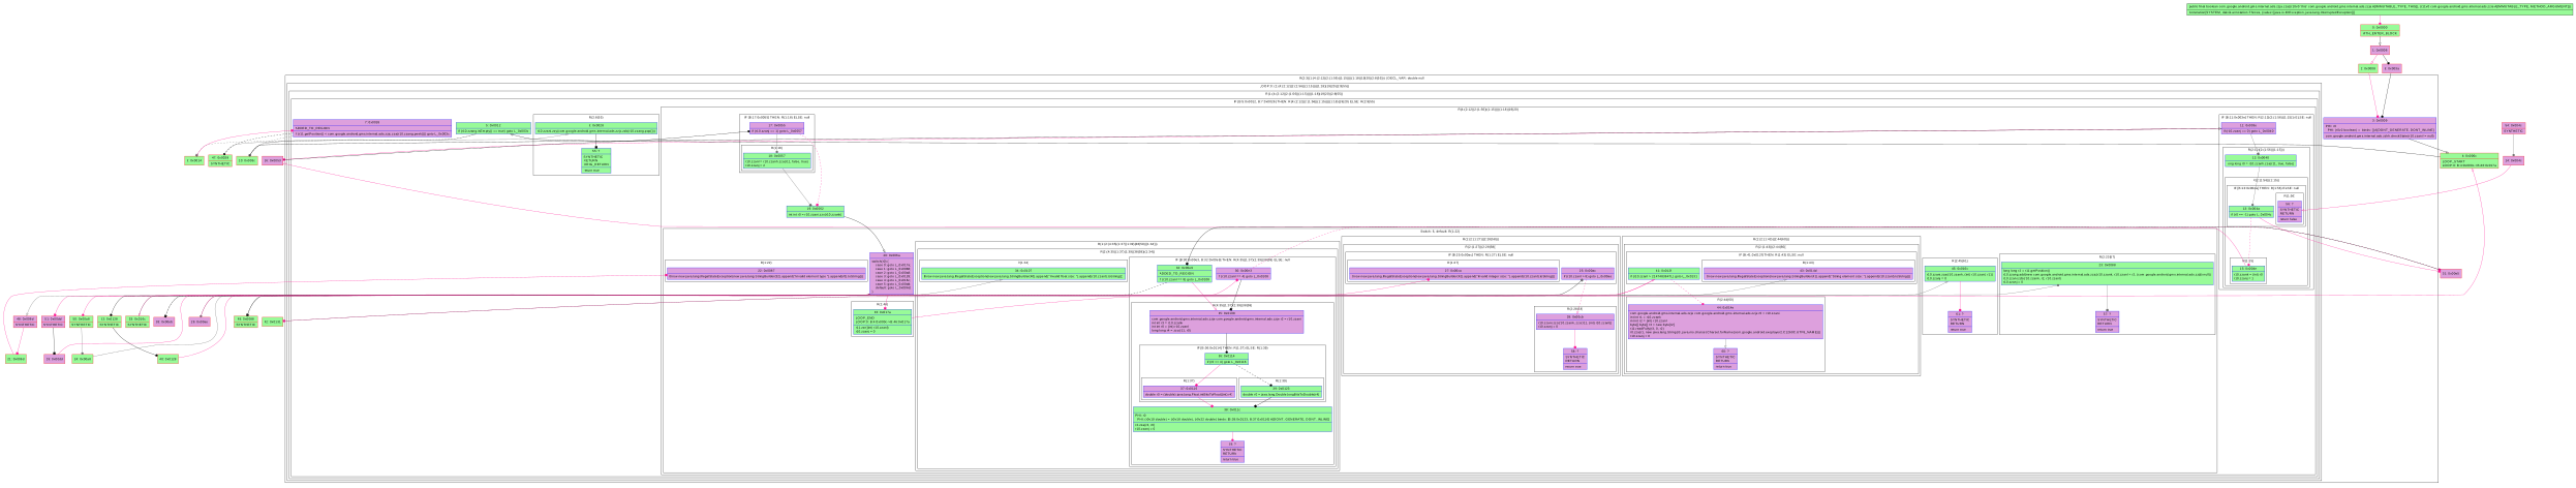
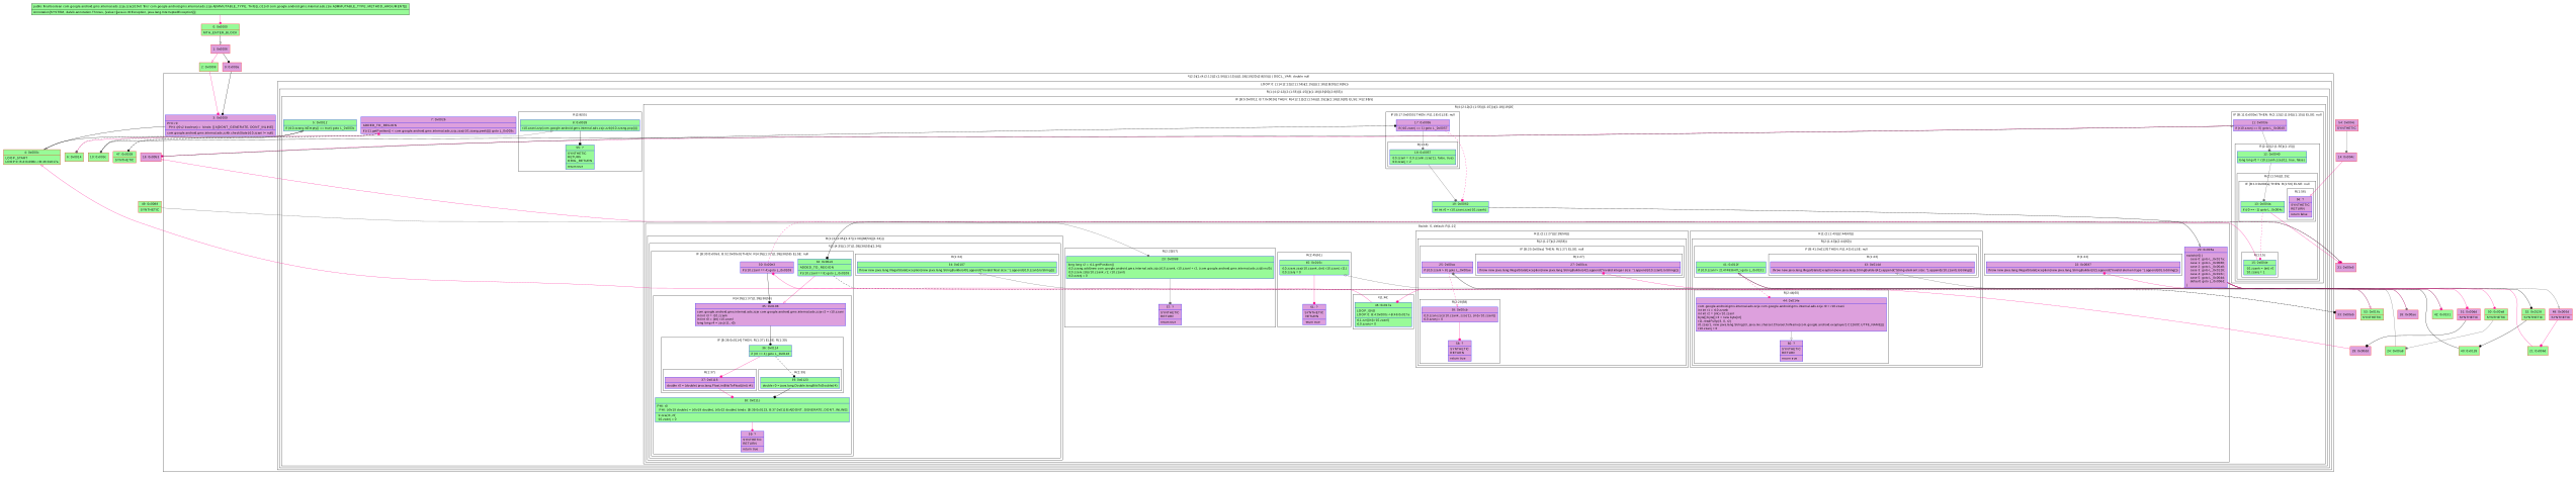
  digraph {
    fontname="Liberation Sans"
    node [color=blue fillcolor=palegreen fontname="Liberation Sans" shape=record style=filled]
    edge [arrowhead=box color=deeppink fontname="Liberation Sans"]
    n1 [fillcolor=plum label="{56\:\ ?|SYNTHETIC\lRETURN\l|return false\l}"]
    n2 [label="{13\:\ 0x004a|if (r0 == \-1) goto L_0x004c\l}"]
    n3 [label="{15\:\ 0x004e|r10.zzank = (int) r0\lr10.zzanj = 1\l}"]
    n4 [label="{12\:\ 0x0040|long long r0 = r10.zzanh.zza(r11, true, false)\l}"]
    n5 [fillcolor=plum label="{11\:\ 0x003e|if (r10.zzanj == 0) goto L_0x0040\l}"]
    n6 [label="{18\:\ 0x0057|r10.zzanl = r10.zzanh.zza(r11, false, true)\lr10.zzanj = 2\l}"]
    n7 [fillcolor=plum label="{17\:\ 0x0055|if (r10.zzanj == 1) goto L_0x0057\l}"]
    n8 [label="{46\:\ 0x017a|LOOP_END\lLOOP:0: B:4:0x000c\-\>B:46:0x017a\l|r11.zzr((int) r10.zzanl)\lr10.zzanj = 0\l}"]
    n9 [label="{23\:\ 0x0088|long long r2 = r11.getPosition()\lr10.zzang.add(new com.google.android.gms.internal.ads.zzjc(r10.zzank, r10.zzanl + r2, (com.google.android.gms.internal.ads.zzjb) null))\lr10.zzani.zzb(r10.zzank, r2, r10.zzanl)\lr10.zzanj = 0\l}"]
    n10 [fillcolor=plum label="{57\:\ ?|SYNTHETIC\lRETURN\l|return true\l}"]
    n11 [fillcolor=plum label="{27\:\ 0x00ca|throw new java.lang.IllegalStateException(new java.lang.StringBuilder(42).append(\"Invalid integer size: \").append(r10.zzanl).toString())\l}"]
    n12 [fillcolor=plum label="{25\:\ 0x00ac|if (r10.zzanl \> 8) goto L_0x00ae\l}"]
    n13 [fillcolor=plum label="{28\:\ 0x00cb|r10.zzani.zzc(r10.zzank, zzc(r11, (int) r10.zzanl))\lr10.zzanj = 0\l}"]
    n14 [fillcolor=plum label="{58\:\ ?|SYNTHETIC\lRETURN\l|return true\l}"]
    n15 [fillcolor=plum label="{43\:\ 0x014d|throw new java.lang.IllegalStateException(new java.lang.StringBuilder(41).append(\"String element size: \").append(r10.zzanl).toString())\l}"]
    n16 [label="{41\:\ 0x012f|if (r10.zzanl \> 2147483647L) goto L_0x0131\l}"]
    n17 [fillcolor=plum label="{44\:\ 0x014e|com.google.android.gms.internal.ads.zzje com.google.android.gms.internal.ads.zzje r0 = r10.zzani\lint int r1 = r10.zzank\lint int r2 = (int) r10.zzanl\lbyte[] byte[] r3 = new byte[r2]\lr11.readFully(r3, 0, r2)\lr0.zza(r1, new java.lang.String(r3, java.nio.charset.Charset.forName(com.google.android.exoplayer2.C1260C.UTF8_NAME)))\lr10.zzanj = 0\l}"]
    n18 [fillcolor=plum label="{60\:\ ?|SYNTHETIC\lRETURN\l|return true\l}"]
    n19 [label="{45\:\ 0x016c|r10.zzani.zza(r10.zzank, (int) r10.zzanl, r11)\lr10.zzanj = 0\l}"]
    n20 [fillcolor=plum label="{61\:\ ?|SYNTHETIC\lRETURN\l|return true\l}"]
    n21 [fillcolor=plum label="{37\:\ 0x0116|double r0 = (double) java.lang.Float.intBitsToFloat((int) r4)\l}"]
    n22 [label="{39\:\ 0x0123|double r0 = java.lang.Double.longBitsToDouble(r4)\l}"]
    n23 [label="{36\:\ 0x0114|if (r0 == 4) goto L_0x0116\l}"]
    n24 [fillcolor=plum label="{35\:\ 0x0108|com.google.android.gms.internal.ads.zzje com.google.android.gms.internal.ads.zzje r2 = r10.zzani\lint int r3 = r10.zzank\lint int r0 = (int) r10.zzanl\llong long r4 = zzc(r11, r0)\l}"]
    n25 [label="{38\:\ 0x011c|PHI: r0 \l  PHI: (r0v19 double) = (r0v18 double), (r0v22 double) binds: [B:39:0x0123, B:37:0x0116] A[DONT_GENERATE, DONT_INLINE]\l|r2.zza(r3, r0)\lr10.zzanj = 0\l}"]
    n26 [fillcolor=plum label="{59\:\ ?|SYNTHETIC\lRETURN\l|return true\l}"]
    n27 [fillcolor=plum label="{30\:\ 0x00e3|if (r10.zzanl == 4) goto L_0x0108\l}"]
    n28 [label="{32\:\ 0x00e9|ADDED_TO_REGION\l|if (r10.zzanl == 8) goto L_0x0108\l}"]
    n29 [label="{34\:\ 0x0107|throw new java.lang.IllegalStateException(new java.lang.StringBuilder(40).append(\"Invalid float size: \").append(r10.zzanl).toString())\l}"]
    n30 [fillcolor=plum label="{22\:\ 0x0087|throw new java.lang.IllegalStateException(new java.lang.StringBuilder(32).append(\"Invalid element type \").append(r0).toString())\l}"]
    n31 [fillcolor=plum label="{20\:\ 0x006a|switch(r0) \{\l    case 0: goto L_0x017a;\l    case 1: goto L_0x0088;\l    case 2: goto L_0x00a8;\l    case 3: goto L_0x0128;\l    case 4: goto L_0x016c;\l    case 5: goto L_0x00dd;\l    default: goto L_0x006d;\l\}\l}"]
    n32 [label="{19\:\ 0x0062|int int r0 = r10.zzani.zzx(r10.zzank)\l}"]
    n33 [label="{8\:\ 0x0028|r10.zzani.zzy(com.google.android.gms.internal.ads.zzjc.zzb(r10.zzang.pop()))\l}"]
    n34 [label="{55\:\ ?|SYNTHETIC\lRETURN\lORIG_RETURN\l|return true\l}"]
    n35 [label="{5\:\ 0x0012|if (r10.zzang.isEmpty() == true) goto L_0x003c\l}"]
    n36 [fillcolor=plum label="{7\:\ 0x0026|ADDED_TO_REGION\l|if (r11.getPosition() \< com.google.android.gms.internal.ads.zzjc.zza(r10.zzang.peek())) goto L_0x003c\l}"]
    n37 [fillcolor=plum label="{3\:\ 0x0009|PHI: r0 \l  PHI: (r0v2 boolean) =  binds: [] A[DONT_GENERATE, DONT_INLINE]\l|com.google.android.gms.internal.ads.zzkh.checkState(r10.zzani != null)\l}"]
    n38 [color=red fillcolor=plum label="{31\:\ 0x00e5}"]
    n39 [color=red fillcolor=plum label="{16\:\ 0x0053}"]
    n40 [color=red label="{4\:\ 0x000c|LOOP_START\lLOOP:0: B:4:0x000c\-\>B:46:0x017a\l}"]
    n41 [color=red fillcolor=plum label="{26\:\ 0x00ae}"]
    n42 [color=red label="{42\:\ 0x0131}"]
    n43 [color=red fillcolor=plum label="{33\:\ 0x00eb}"]
    n44 [color=red fillcolor=plum label="{48\:\ 0x006d|SYNTHETIC\l}"]
    n45 [color=red label="{49\:\ 0x0088|SYNTHETIC\l}"]
    n46 [color=red label="{50\:\ 0x00a8|SYNTHETIC\l}"]
    n47 [color=red fillcolor=plum label="{51\:\ 0x00dd|SYNTHETIC\l}"]
    n48 [color=red label="{52\:\ 0x0128|SYNTHETIC\l}"]
    n49 [color=red label="{53\:\ 0x016c|SYNTHETIC\l}"]
    n50 [color=red label="{6\:\ 0x0014}"]
    n51 [color=red label="{10\:\ 0x003c}"]
    n52 [color=red label="{47\:\ 0x0028|SYNTHETIC\l}"]
    n53 [color=red fillcolor=plum label="{54\:\ 0x004c|SYNTHETIC\l}"]
    n54 [color=red fillcolor=plum label="{14\:\ 0x004c}"]
    n55 [color=red label="{21\:\ 0x006d}"]
    n56 [color=red label="{24\:\ 0x00a8}"]
    n57 [color=red fillcolor=plum label="{29\:\ 0x00dd}"]
    n58 [color=red label="{40\:\ 0x0128}"]
    n59 [color=red label="{0\:\ 0x0000|MTH_ENTER_BLOCK\l}"]
    n60 [color=red fillcolor=plum label="{1\:\ 0x0006}"]
    n61 [color=red label="{2\:\ 0x0008}"]
    n62 [color=red fillcolor=plum label="{9\:\ 0x003a}"]
    n63 [label="{public final boolean com.google.android.gms.internal.ads.zzja.zza((r10v0 'this' com.google.android.gms.internal.ads.zzja A[IMMUTABLE_TYPE, THIS]), (r11v0 com.google.android.gms.internal.ads.zzie A[IMMUTABLE_TYPE, METHOD_ARGUMENT]))  | Annotation[SYSTEM, dalvik.annotation.Throws, \{value=[java.io.IOException, java.lang.InterruptedException]\}]\l}" color=""]
    subgraph cluster_1 {
      label="R(2:3|(1:(4:(2:12|(2:(1:56)|(1:15)))|(1:18)|19|20)(2:8|55))) | DECL_VAR: double null\l"
      n37
      subgraph cluster_2 {
        label="LOOP:0: (1:(4:(2:12|(2:(1:56)|(1:15)))|(1:18)|19|20)(2:8|55))"
        subgraph cluster_3 {
          label="R(1:(4:(2:12|(2:(1:56)|(1:15)))|(1:18)|19|20)(2:8|55))"
          subgraph cluster_4 {
            label="IF [B:5:0x0012, B:7:0x0026] THEN: R(4:(2:12|(2:(1:56)|(1:15)))|(1:18)|19|20) ELSE: R(2:8|55)"
            n35
            n36
            subgraph cluster_5 {
              label="R(4:(2:12|(2:(1:56)|(1:15)))|(1:18)|19|20)"
              n32
              subgraph cluster_6 {
                label="IF [B:11:0x003e] THEN: R(2:12|(2:(1:56)|(1:15))) ELSE: null"
                n5
                subgraph cluster_7 {
                  label="R(2:12|(2:(1:56)|(1:15)))"
                  n4
                  subgraph cluster_8 {
                    label="R(2:(1:56)|(1:15))"
                    subgraph cluster_9 {
                      label="IF [B:13:0x004a] THEN: R(1:56) ELSE: null"
                      n2
                      subgraph cluster_10 {
                        label="R(1:56)"
                        n1
                      }
                    }
                    subgraph cluster_11 {
                      label="R(1:15)"
                      n3
                    }
                  }
                }
              }
              subgraph cluster_12 {
                label="IF [B:17:0x0055] THEN: R(1:18) ELSE: null"
                n7
                subgraph cluster_13 {
                  label="R(1:18)"
                  n6
                }
              }
              subgraph cluster_14 {
                label="Switch: 6, default: R(1:22)"
                n31
                subgraph cluster_15 {
                  label="R(1:46)"
                  n8
                }
                subgraph cluster_16 {
                  label="R(2:23|57)"
                  n9
                  n10
                }
                subgraph cluster_17 {
                  label="R(1:(2:(1:27)|(2:28|58)))"
                  subgraph cluster_18 {
                    label="R(2:(1:27)|(2:28|58))"
                    subgraph cluster_19 {
                      label="IF [B:25:0x00ac] THEN: R(1:27) ELSE: null"
                      n12
                      subgraph cluster_20 {
                        label="R(1:27)"
                        n11
                      }
                    }
                    subgraph cluster_21 {
                      label="R(2:28|58)"
                      n13
                      n14
                    }
                  }
                }
                subgraph cluster_22 {
                  label="R(1:(2:(1:43)|(2:44|60)))"
                  subgraph cluster_23 {
                    label="R(2:(1:43)|(2:44|60))"
                    subgraph cluster_24 {
                      label="IF [B:41:0x012f] THEN: R(1:43) ELSE: null"
                      n16
                      subgraph cluster_25 {
                        label="R(1:43)"
                        n15
                      }
                    }
                    subgraph cluster_26 {
                      label="R(2:44|60)"
                      n17
                      n18
                    }
                  }
                }
                subgraph cluster_27 {
                  label="R(2:45|61)"
                  n19
                  n20
                }
                subgraph cluster_28 {
                  label="R(1:(2:(4:35|(1:37)(1:39)|38|59)|(1:34)))"
                  subgraph cluster_29 {
                    label="R(2:(4:35|(1:37)(1:39)|38|59)|(1:34))"
                    subgraph cluster_30 {
                      label="IF [B:30:0x00e3, B:32:0x00e9] THEN: R(4:35|(1:37)(1:39)|38|59) ELSE: null"
                      n27
                      n28
                      subgraph cluster_31 {
                        label="R(4:35|(1:37)(1:39)|38|59)"
                        n24
                        n25
                        n26
                        subgraph cluster_32 {
                          label="IF [B:36:0x0114] THEN: R(1:37) ELSE: R(1:39)"
                          n23
                          subgraph cluster_33 {
                            label="R(1:37)"
                            n21
                          }
                          subgraph cluster_34 {
                            label="R(1:39)"
                            n22
                          }
                        }
                      }
                    }
                    subgraph cluster_35 {
                      label="R(1:34)"
                      n29
                    }
                  }
                }
                subgraph cluster_36 {
                  label="R(1:22)"
                  n30
                }
              }
            }
            subgraph cluster_37 {
              label="R(2:8|55)"
              n33
              n34
            }
          }
        }
      }
    }
    n2 -> n3 [arrowhead=dot style=dashed]
    n2 -> n38
    n3 -> n39 [arrowhead=onormal]
    n4 -> n2 [arrowhead=dot color=gray40]
    n5 -> n4 [color=gray40]
    n5 -> n39 [style=solid]
    n6 -> n32 [color=gray40]
    n7 -> n6 [arrowhead=dot color=gray40]
    n7 -> n32 [style=dashed]
    n8 -> n40 [arrowhead=onormal]
    n9 -> n10 [color=gray40]
    n12 -> n13 [arrowhead=onormal style=dashed]
    n12 -> n41 [arrowhead=dot color=gray40]
    n13 -> n14
    n16 -> n17 [arrowhead=dot style=dashed]
    n16 -> n42
    n17 -> n18 [arrowhead=onormal color=gray40]
    n19 -> n20
    n21 -> n25
    n22 -> n25 [color=black]
    n23 -> n21
    n23 -> n22 [arrowhead=dot color=black style=dashed]
    n24 -> n23 [arrowhead=dot color=black]
    n25 -> n26 [arrowhead=dot]
    n27 -> n24 [color=black]
    n27 -> n38 [style=dashed]
    n28 -> n24 [arrowhead=onormal]
    n28 -> n43 [color=black style=dashed]
    n31 -> n8
    n31 -> n44 [arrowhead=onormal color=gray40]
-   n31 -> n45 [color=black]
    n31 -> n46 [arrowhead=dot]
    n31 -> n47
    n31 -> n48 [arrowhead=dot color=black]
    n31 -> n49 [arrowhead=onormal]
    n32 -> n31 [arrowhead=onormal color=black]
    n33 -> n34 [color=black]
    n35 -> n50 [color=gray40 style=dashed]
    n35 -> n51 [arrowhead=dot color=gray40]
    n36 -> n51 [arrowhead=dot color=gray40 style=dashed]
    n36 -> n52 [arrowhead=dot color=black style=dashed]
    n37 -> n40 [arrowhead=onormal color=black]
    n38 -> n28 [color=black]
    n39 -> n7 [arrowhead=dot color=black]
    n40 -> n35 [arrowhead=onormal color=black]
    n41 -> n11
    n42 -> n15 [arrowhead=onormal color=gray40]
    n43 -> n29 [arrowhead=onormal color=gray40]
    n44 -> n55
    n45 -> n9 [arrowhead=dot color=gray40]
    n46 -> n56 [arrowhead=dot color=gray40]
    n47 -> n57 [color=black]
    n48 -> n58 [arrowhead=dot color=black]
    n49 -> n19 [arrowhead=onormal color=gray40]
    n50 -> n36
    n51 -> n5 [arrowhead=onormal color=black]
    n52 -> n33 [arrowhead=onormal color=gray40]
    n53 -> n54 [arrowhead=dot color=gray40]
    n54 -> n1 [arrowhead=onormal]
    n55 -> n30
    n56 -> n12 [color=gray40]
    n57 -> n27
-   n58 -> n16 [arrowhead=onormal]
+   n58 -> n16 [arrowhead=onormal color=black]
    n59 -> n60 [arrowhead=onormal color=black]
    n60 -> n61 [arrowhead=onormal]
    n60 -> n62 [arrowhead=dot color=black]
    n61 -> n37
    n62 -> n37 [arrowhead=dot color=black]
    n63 -> n59 [arrowhead=dot]
  }
